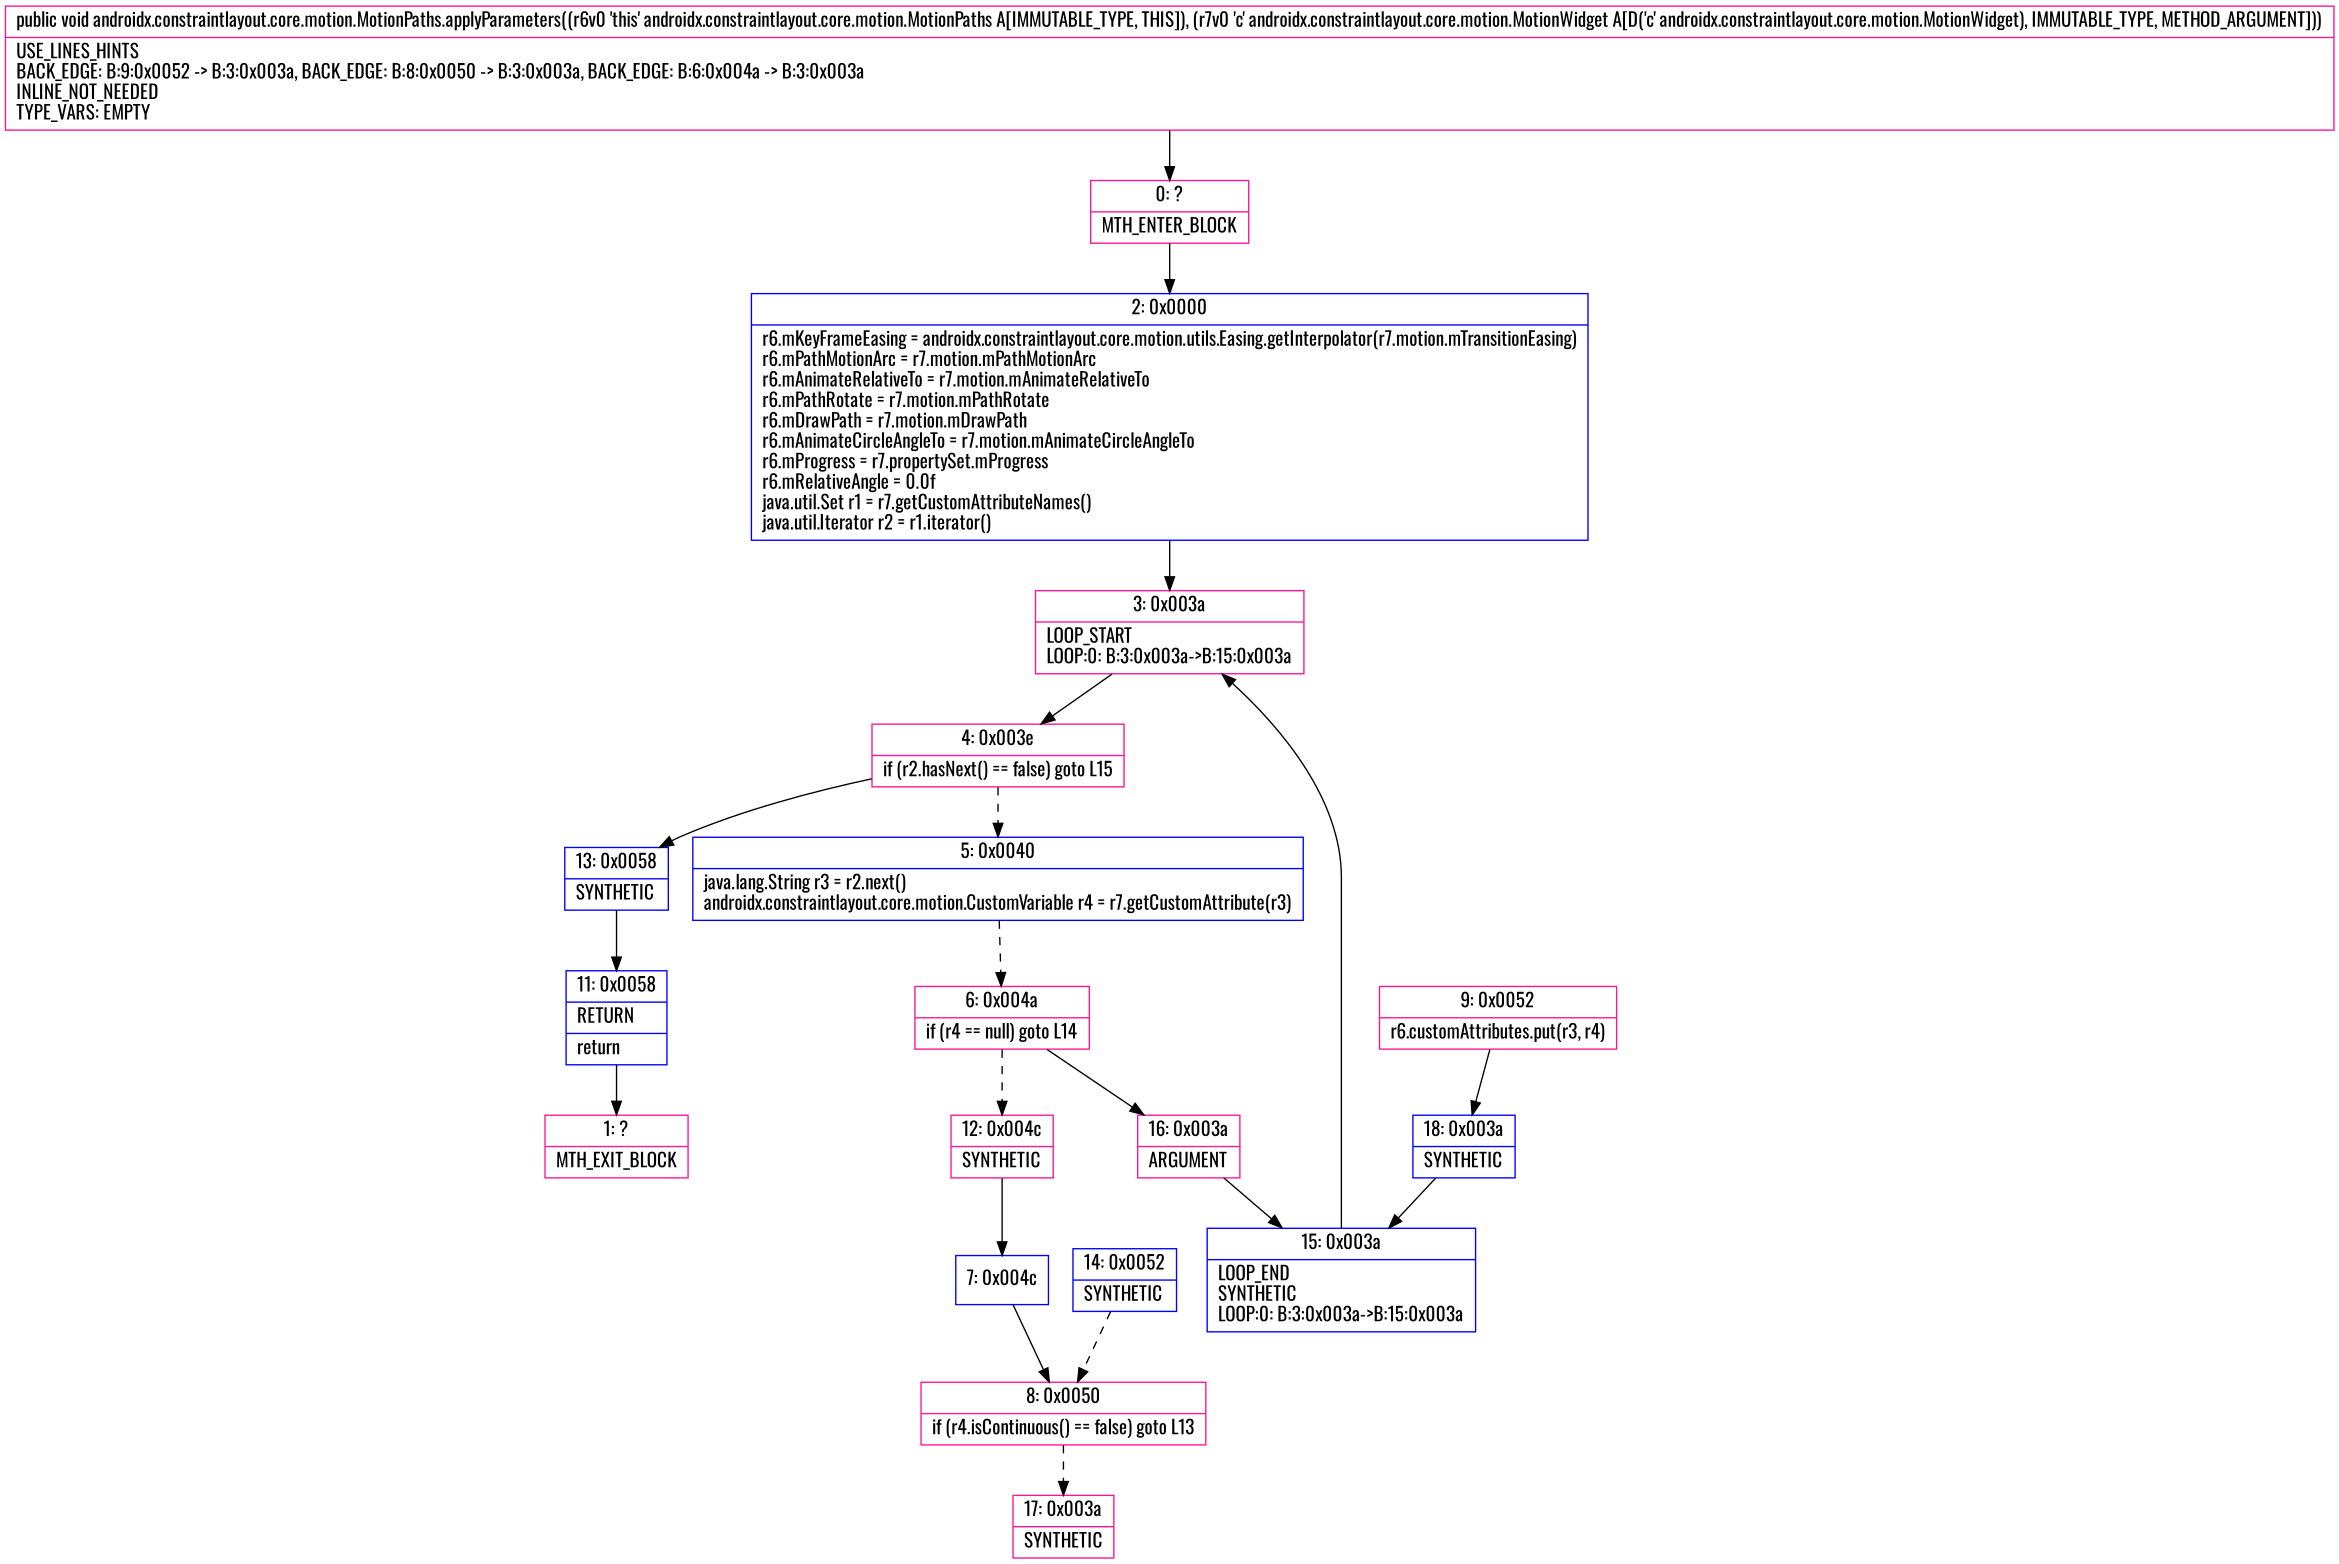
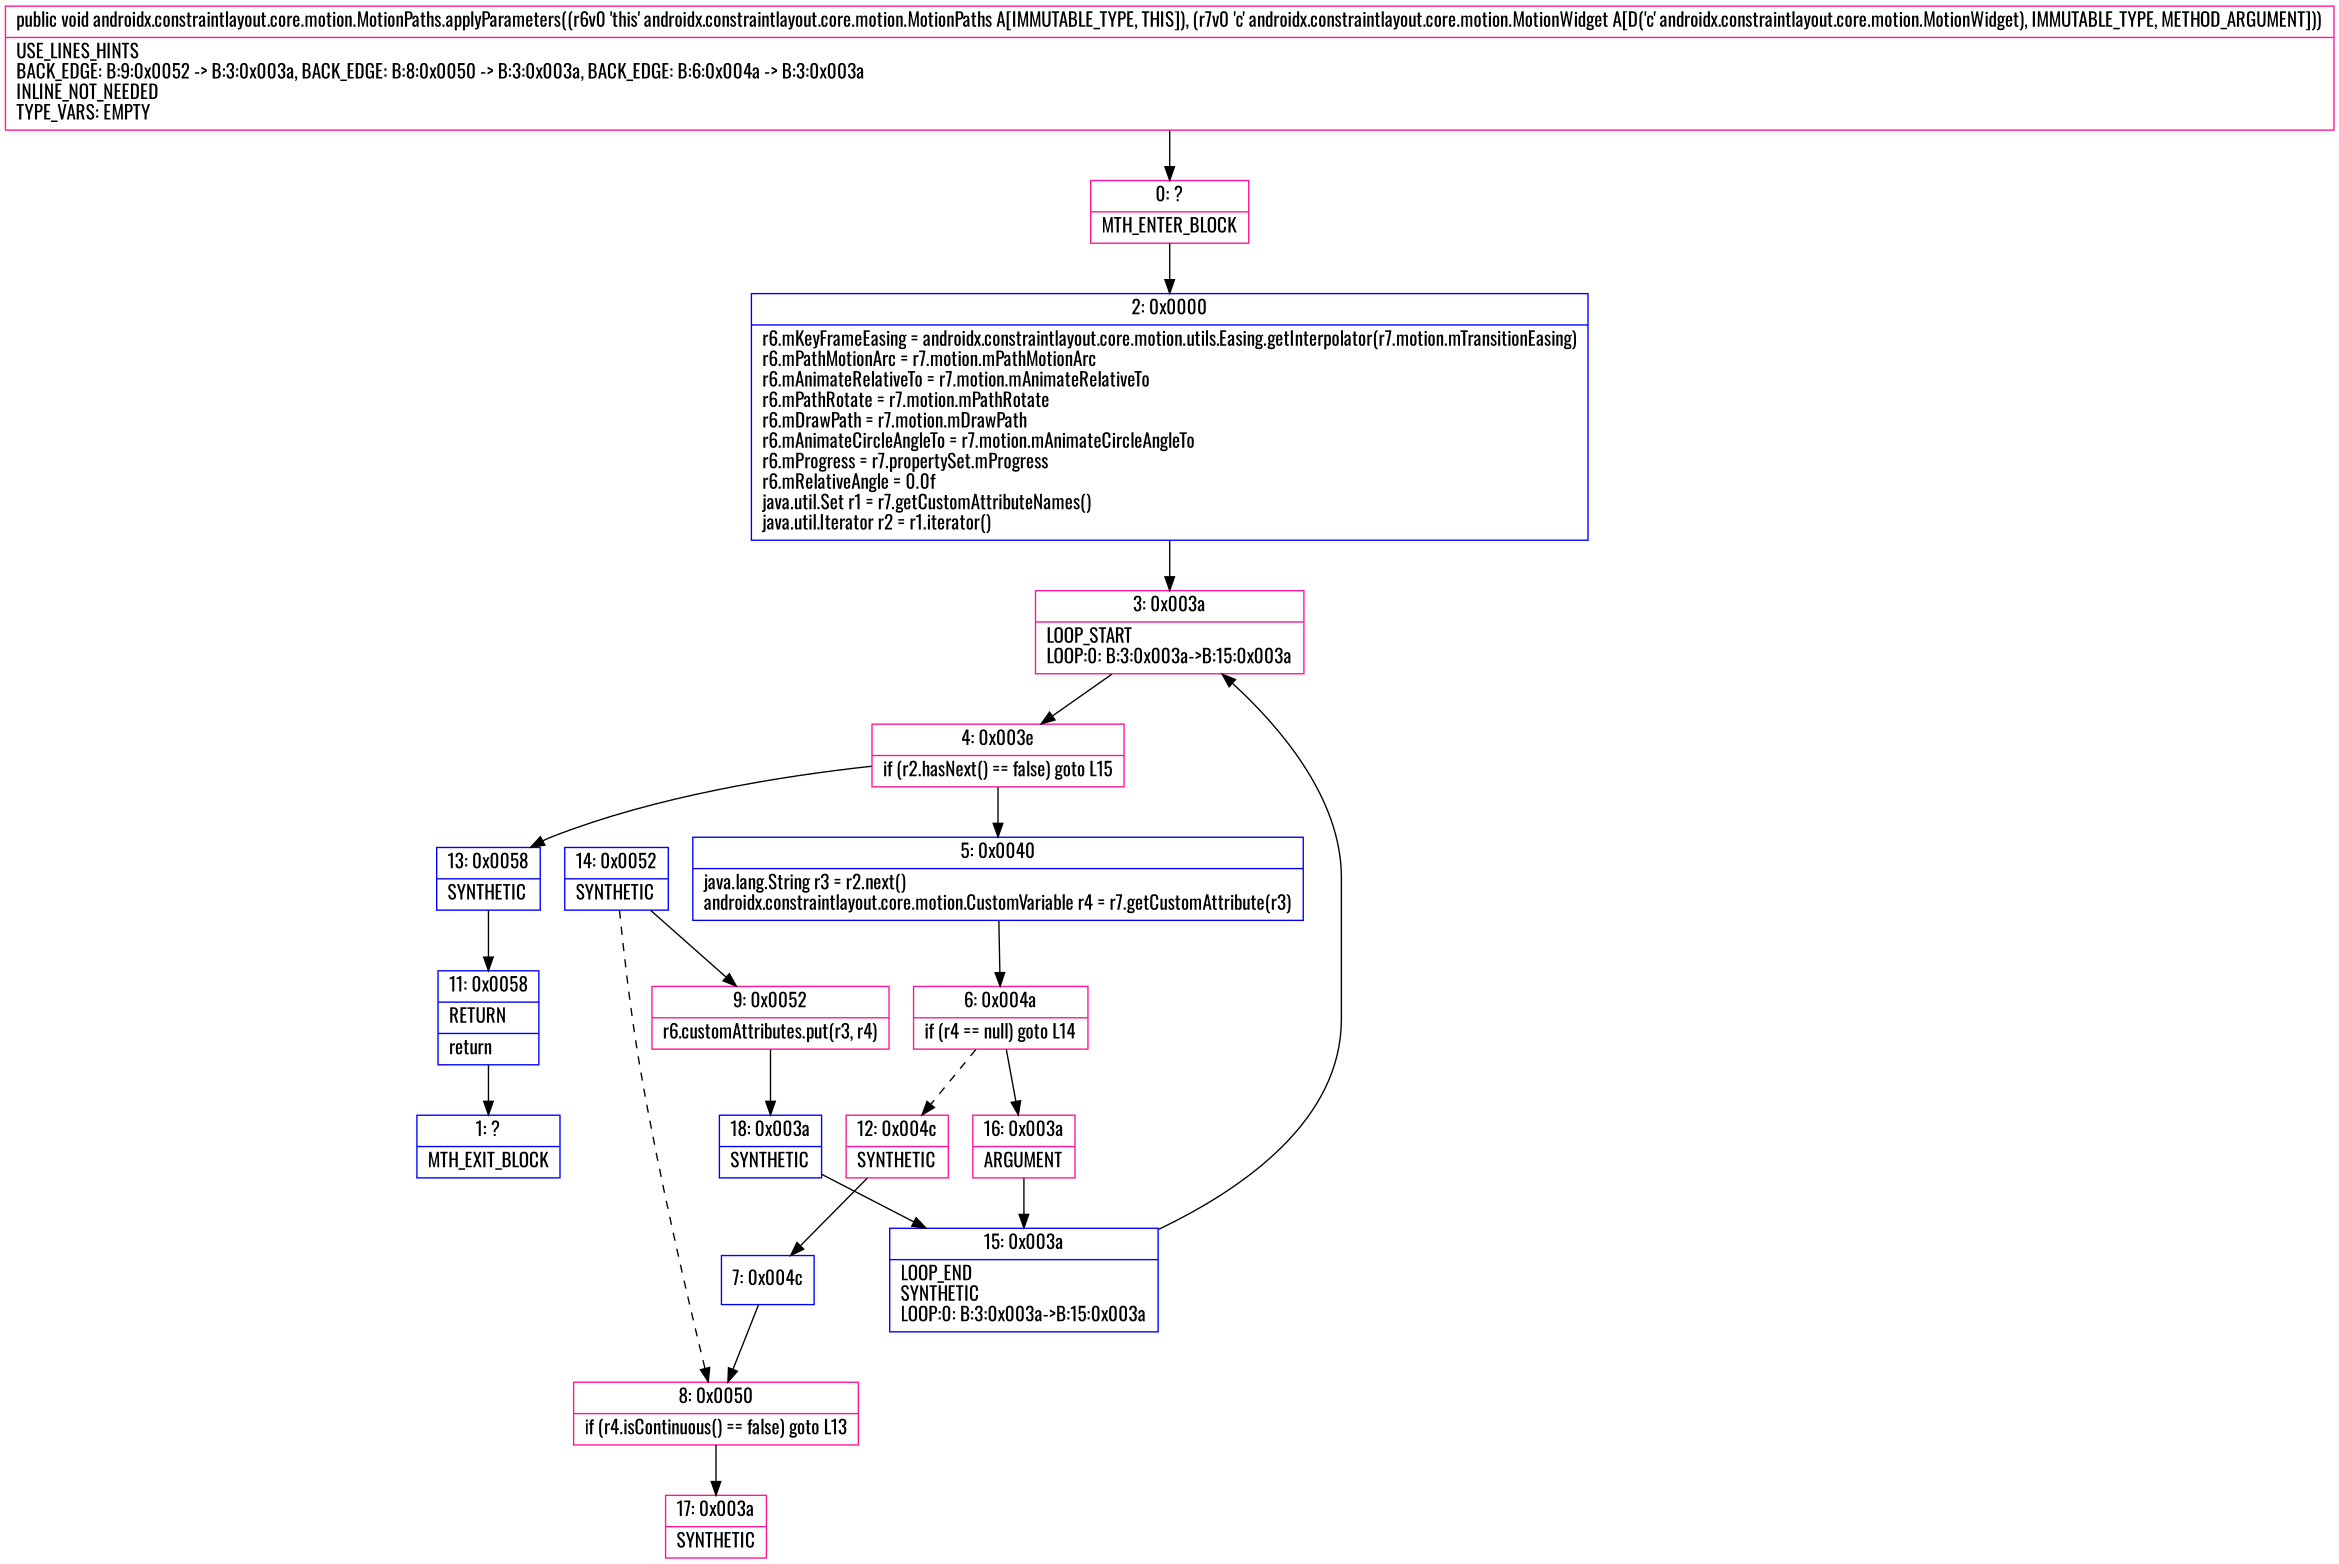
  digraph {
    fontname=Oswald
    node [color=deeppink fontname=Oswald shape=record]
    edge [fontname=Oswald]
    n1 [label="{0\:\ ?|MTH_ENTER_BLOCK\l}"]
    n2 [color=blue label="{2\:\ 0x0000|r6.mKeyFrameEasing = androidx.constraintlayout.core.motion.utils.Easing.getInterpolator(r7.motion.mTransitionEasing)\lr6.mPathMotionArc = r7.motion.mPathMotionArc\lr6.mAnimateRelativeTo = r7.motion.mAnimateRelativeTo\lr6.mPathRotate = r7.motion.mPathRotate\lr6.mDrawPath = r7.motion.mDrawPath\lr6.mAnimateCircleAngleTo = r7.motion.mAnimateCircleAngleTo\lr6.mProgress = r7.propertySet.mProgress\lr6.mRelativeAngle = 0.0f\ljava.util.Set r1 = r7.getCustomAttributeNames()\ljava.util.Iterator r2 = r1.iterator()\l}"]
    n3 [label="{3\:\ 0x003a|LOOP_START\lLOOP:0: B:3:0x003a\-\>B:15:0x003a\l}"]
    n4 [label="{4\:\ 0x003e|if (r2.hasNext() == false) goto L15\l}"]
    n5 [color=blue label="{5\:\ 0x0040|java.lang.String r3 = r2.next()\landroidx.constraintlayout.core.motion.CustomVariable r4 = r7.getCustomAttribute(r3)\l}"]
    n6 [color=blue label="{13\:\ 0x0058|SYNTHETIC\l}"]
    n7 [label="{6\:\ 0x004a|if (r4 == null) goto L14\l}"]
    n8 [color=blue label="{11\:\ 0x0058|RETURN\l|return\l}"]
    n9 [label="{12\:\ 0x004c|SYNTHETIC\l}"]
    n10 [label="{16\:\ 0x003a|ARGUMENT\l}"]
    n11 [color=blue label="{7\:\ 0x004c}"]
    n12 [color=blue label="{15\:\ 0x003a|LOOP_END\lSYNTHETIC\lLOOP:0: B:3:0x003a\-\>B:15:0x003a\l}"]
    n13 [label="{8\:\ 0x0050|if (r4.isContinuous() == false) goto L13\l}"]
    n14 [label="{17\:\ 0x003a|SYNTHETIC\l}"]
    n15 [color=blue label="{14\:\ 0x0052|SYNTHETIC\l}"]
    n16 [label="{9\:\ 0x0052|r6.customAttributes.put(r3, r4)\l}"]
    n17 [color=blue label="{18\:\ 0x003a|SYNTHETIC\l}"]
-   n18 [label="{1\:\ ?|MTH_EXIT_BLOCK\l}"]
+   n18 [color=blue label="{1\:\ ?|MTH_EXIT_BLOCK\l}"]
    n19 [label="{public void androidx.constraintlayout.core.motion.MotionPaths.applyParameters((r6v0 'this' androidx.constraintlayout.core.motion.MotionPaths A[IMMUTABLE_TYPE, THIS]), (r7v0 'c' androidx.constraintlayout.core.motion.MotionWidget A[D('c' androidx.constraintlayout.core.motion.MotionWidget), IMMUTABLE_TYPE, METHOD_ARGUMENT]))  | USE_LINES_HINTS\lBACK_EDGE: B:9:0x0052 \-\> B:3:0x003a, BACK_EDGE: B:8:0x0050 \-\> B:3:0x003a, BACK_EDGE: B:6:0x004a \-\> B:3:0x003a\lINLINE_NOT_NEEDED\lTYPE_VARS: EMPTY\l}"]
    n1 -> n2
    n2 -> n3
    n3 -> n4
-   n4 -> n5 [style=dashed]
+   n4 -> n5 [style=solid]
    n4 -> n6
-   n5 -> n7 [style=dashed]
+   n5 -> n7
    n6 -> n8
    n7 -> n9 [style=dashed]
    n7 -> n10
    n8 -> n18
    n9 -> n11
    n10 -> n12
    n11 -> n13
    n12 -> n3
-   n13 -> n14 [style=dashed]
+   n13 -> n14
    n15 -> n13 [style=dashed]
+   n15 -> n16
    n16 -> n17
    n17 -> n12
    n19 -> n1
  }
